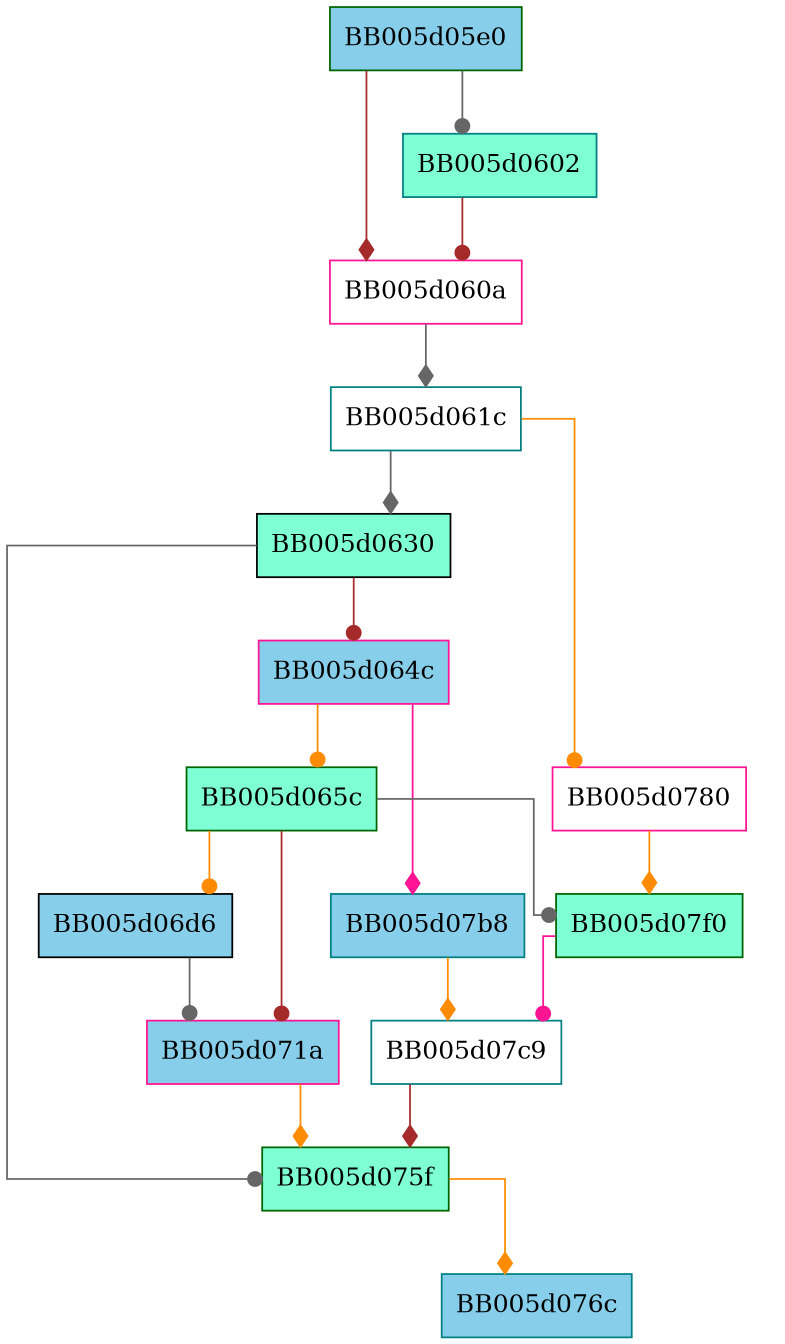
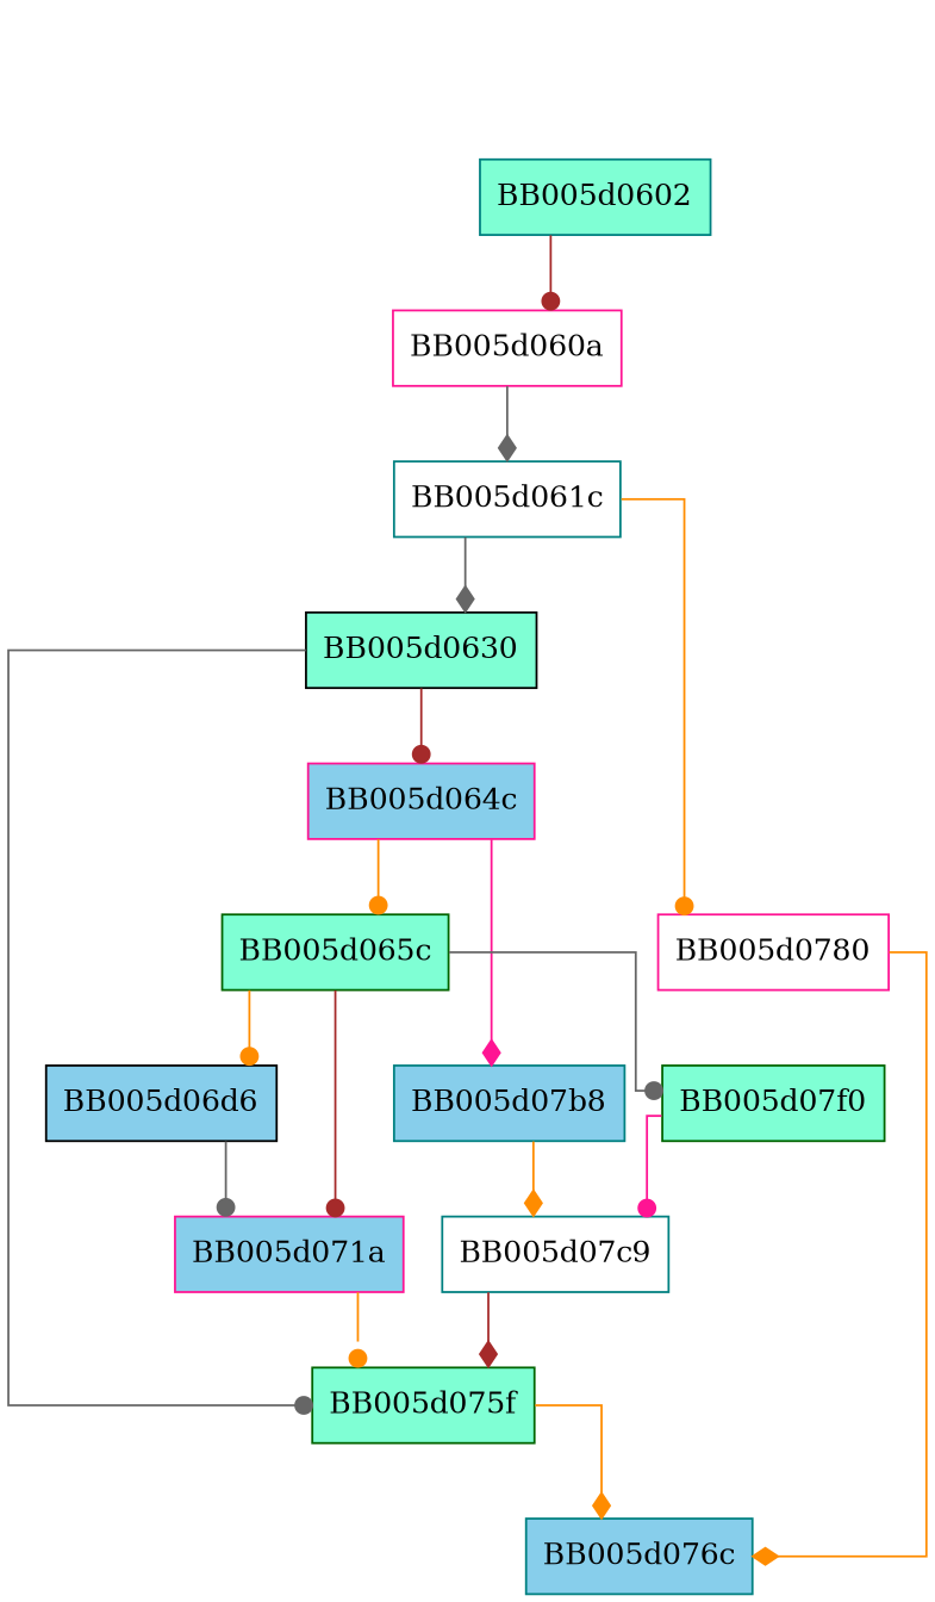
  digraph {
    splines=ortho
    node [color=teal fillcolor=skyblue shape=box style=filled]
    edge [arrowhead=dot color=darkorange]
-   BB005d05e0 [color=darkgreen]
    BB005d060a [color=deeppink fillcolor=white]
    BB005d0602 [fillcolor=aquamarine]
    BB005d061c [fillcolor=white]
    BB005d0780 [color=deeppink fillcolor=white]
    BB005d076c
    BB005d0630 [color=black fillcolor=aquamarine]
    BB005d075f [color=darkgreen fillcolor=aquamarine]
    BB005d064c [color=deeppink]
    BB005d07b8
    BB005d065c [color=darkgreen fillcolor=aquamarine]
    BB005d07c9 [fillcolor=white]
    BB005d071a [color=deeppink]
    BB005d06d6 [color=black]
    BB005d07f0 [color=darkgreen fillcolor=aquamarine]
-   BB005d05e0 -> BB005d060a [arrowhead=diamond color=brown]
-   BB005d05e0 -> BB005d0602 [color=gray40]
    BB005d060a -> BB005d061c [arrowhead=diamond color=gray40]
    BB005d0602 -> BB005d060a [color=brown]
    BB005d061c -> BB005d0780
    BB005d061c -> BB005d0630 [arrowhead=diamond color=gray40]
-   BB005d0780 -> BB005d07f0 [arrowhead=diamond]
+   BB005d0780 -> BB005d076c [arrowhead=diamond]
    BB005d0630 -> BB005d075f [color=gray40]
    BB005d0630 -> BB005d064c [color=brown]
    BB005d075f -> BB005d076c [arrowhead=diamond]
    BB005d064c -> BB005d07b8 [arrowhead=diamond color=deeppink]
    BB005d064c -> BB005d065c
    BB005d07b8 -> BB005d07c9 [arrowhead=diamond]
    BB005d065c -> BB005d071a [color=brown]
    BB005d065c -> BB005d06d6
    BB005d065c -> BB005d07f0 [color=gray40]
    BB005d07c9 -> BB005d075f [arrowhead=diamond color=brown]
-   BB005d071a -> BB005d075f [arrowhead=diamond]
+   BB005d071a -> BB005d075f
    BB005d06d6 -> BB005d071a [color=gray40]
    BB005d07f0 -> BB005d07c9 [color=deeppink]
  }
